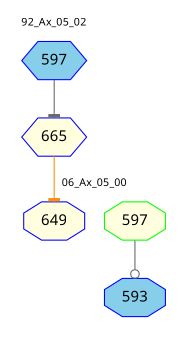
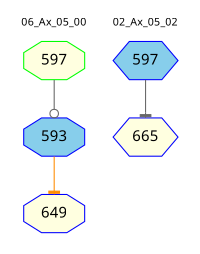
  digraph {
    fontname="Noto Sans"
    node [color=blue fillcolor=lightyellow fontname="Noto Sans" shape=octagon style=filled]
    edge [arrowhead=tee color=gray40 fontname="Noto Sans"]
    n1 [color=green label=597]
    n2 [fillcolor=skyblue label=593]
    n3 [label=649]
    n4 [fillcolor=skyblue label=597 shape=hexagon]
    n5 [label=665 shape=hexagon]
    subgraph cluster_1 {
      color=white
      fontsize=10
      label="06_Ax_05_00"
      n1
      n2
      n3
    }
    subgraph cluster_2 {
      color=white
      fontsize=10
-     label="92_Ax_05_02"
+     label="02_Ax_05_02"
      n4
      n5
    }
    n1 -> n2 [arrowhead=odot]
-   n5 -> n3 [color=darkorange]
+   n2 -> n3 [color=darkorange]
    n4 -> n5
  }
